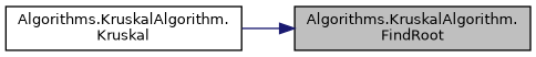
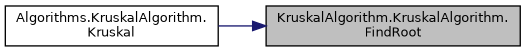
  digraph {
    rankdir=RL
    node [color=black fontname=Helvetica fontsize=10 shape=record style=filled]
-   n1 [fillcolor=grey75 fontcolor=black height=0.2 label="Algorithms.KruskalAlgorithm.\lFindRoot" width=0.4]
+   n1 [fillcolor=grey75 fontcolor=black height=0.2 label="KruskalAlgorithm.KruskalAlgorithm.\lFindRoot" width=0.4]
    n2 [fillcolor=white height=0.2 label="Algorithms.KruskalAlgorithm.\lKruskal" width=0.4]
    n1 -> n2 [color=midnightblue dir=back fontname=Helvetica fontsize=10 labelfontname=Helvetica labelfontsize=10 style=solid]
  }
